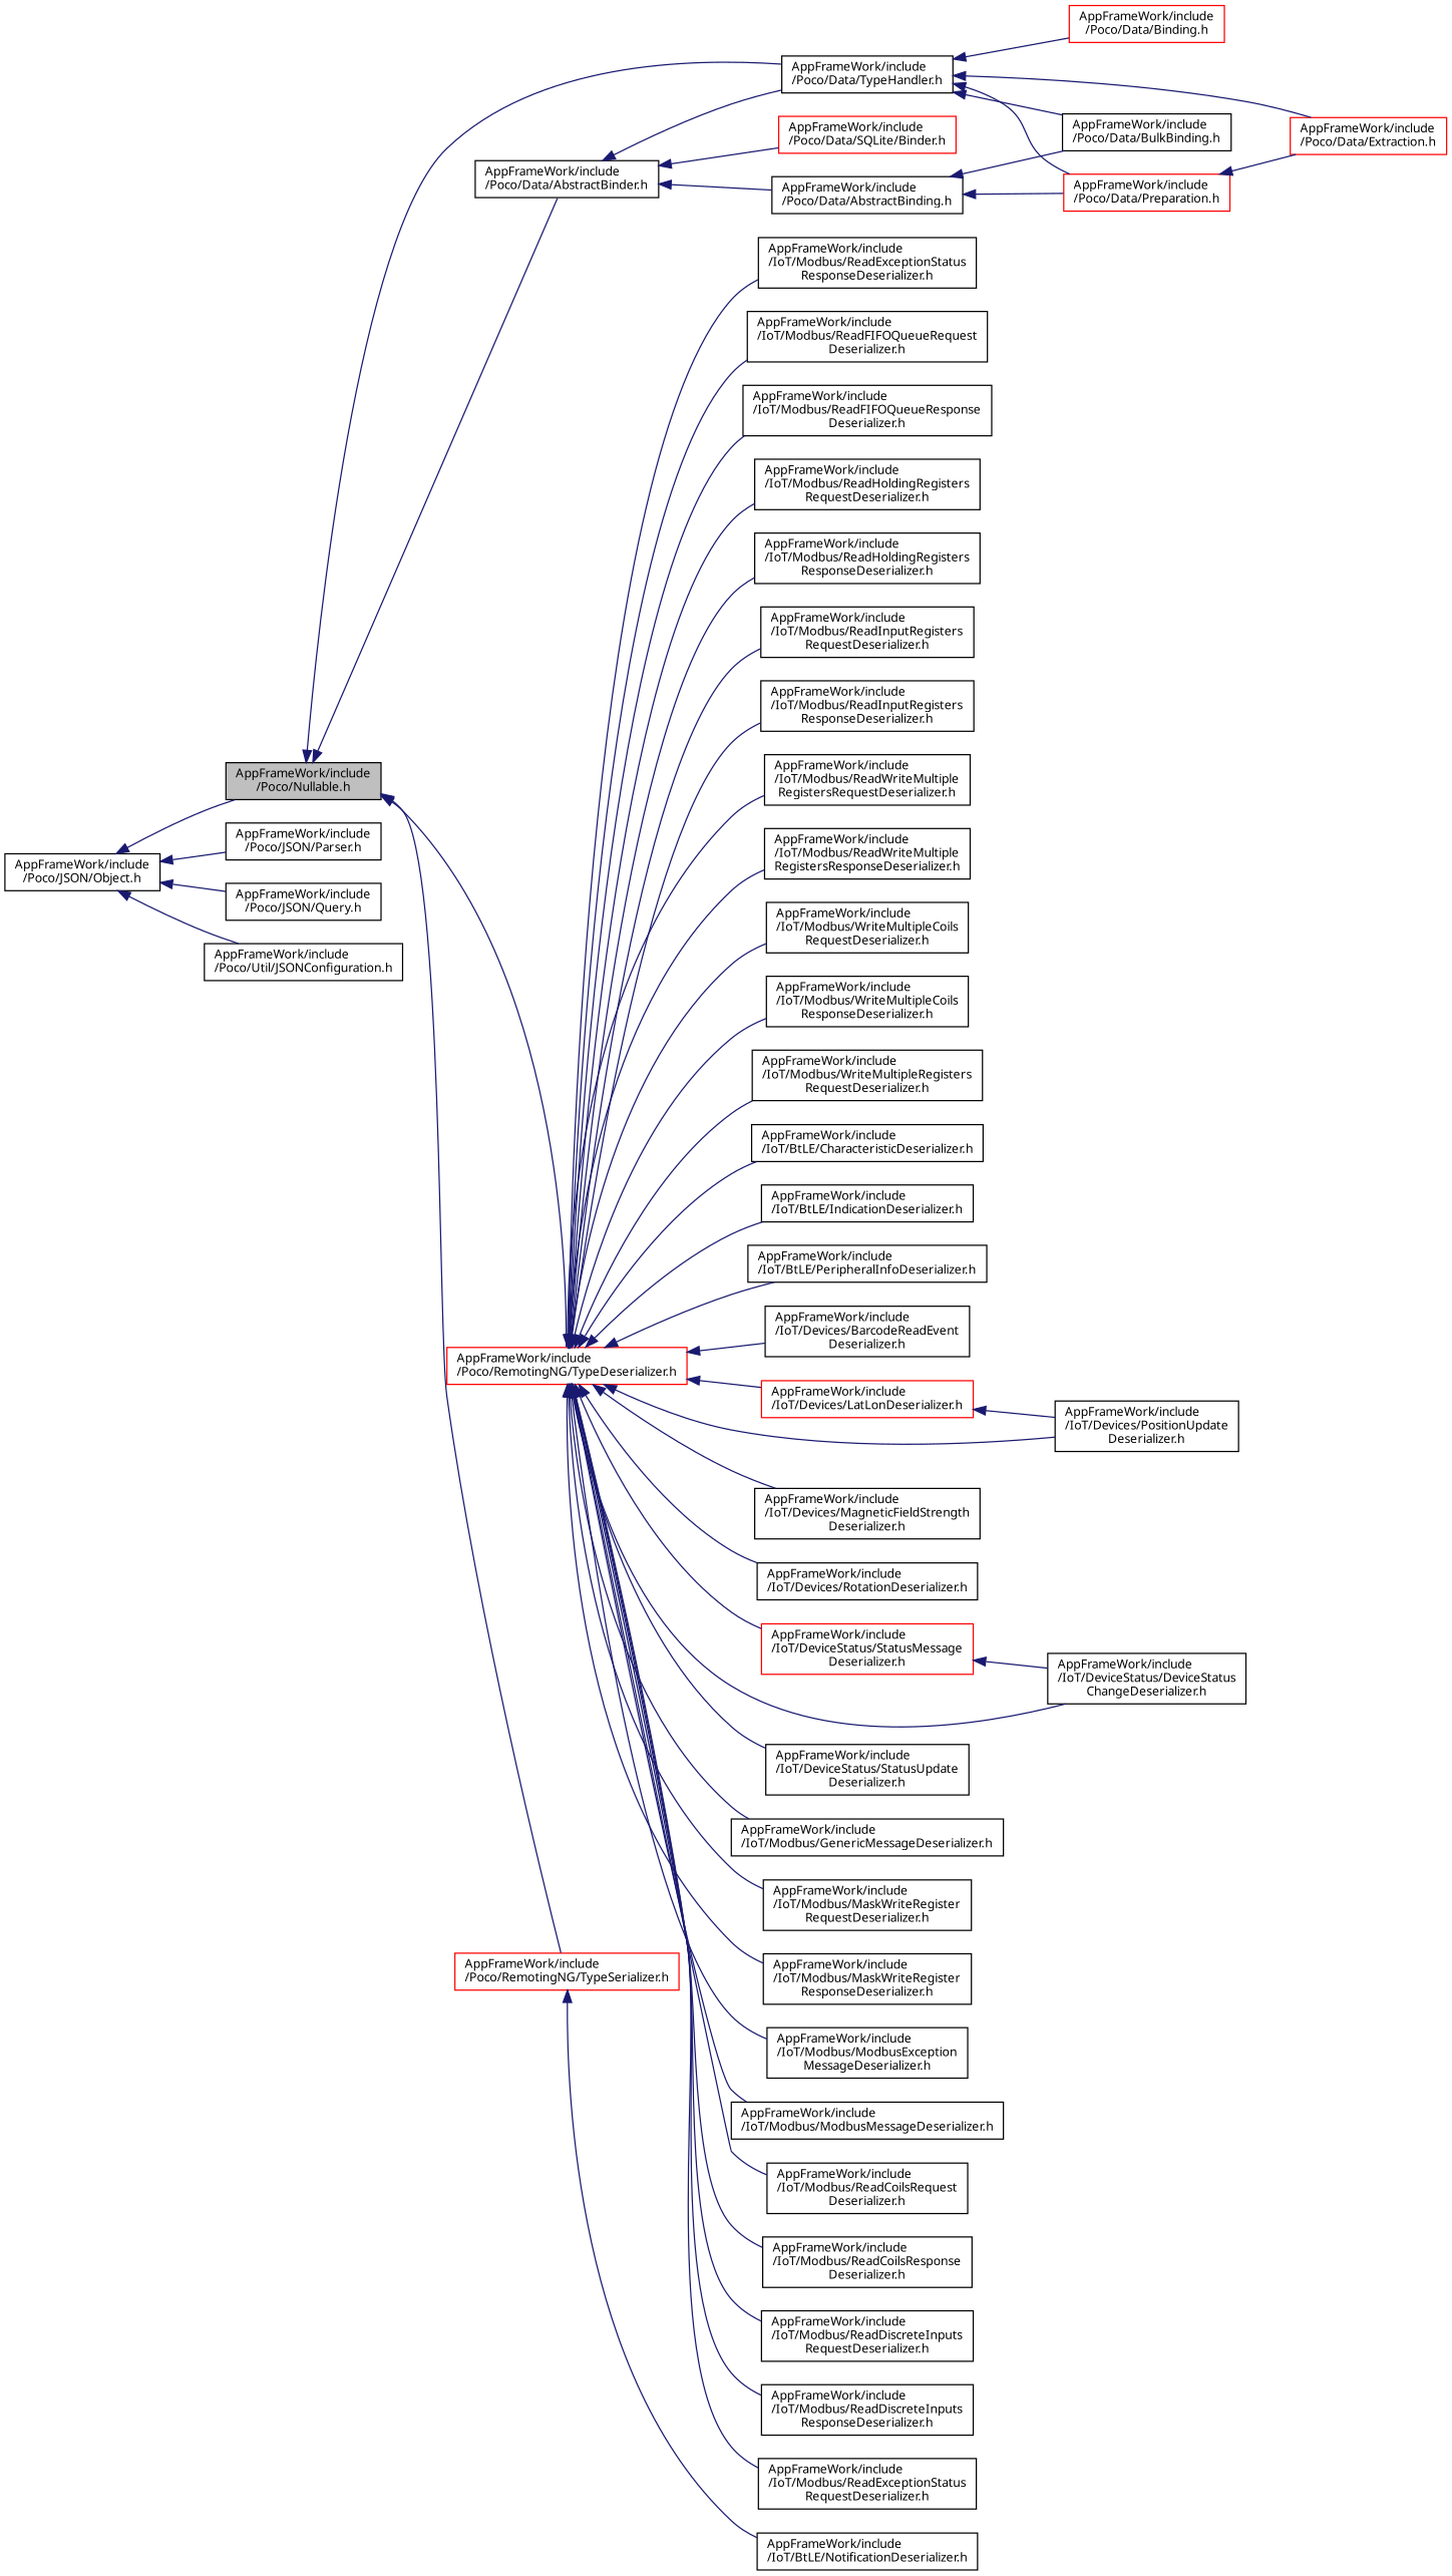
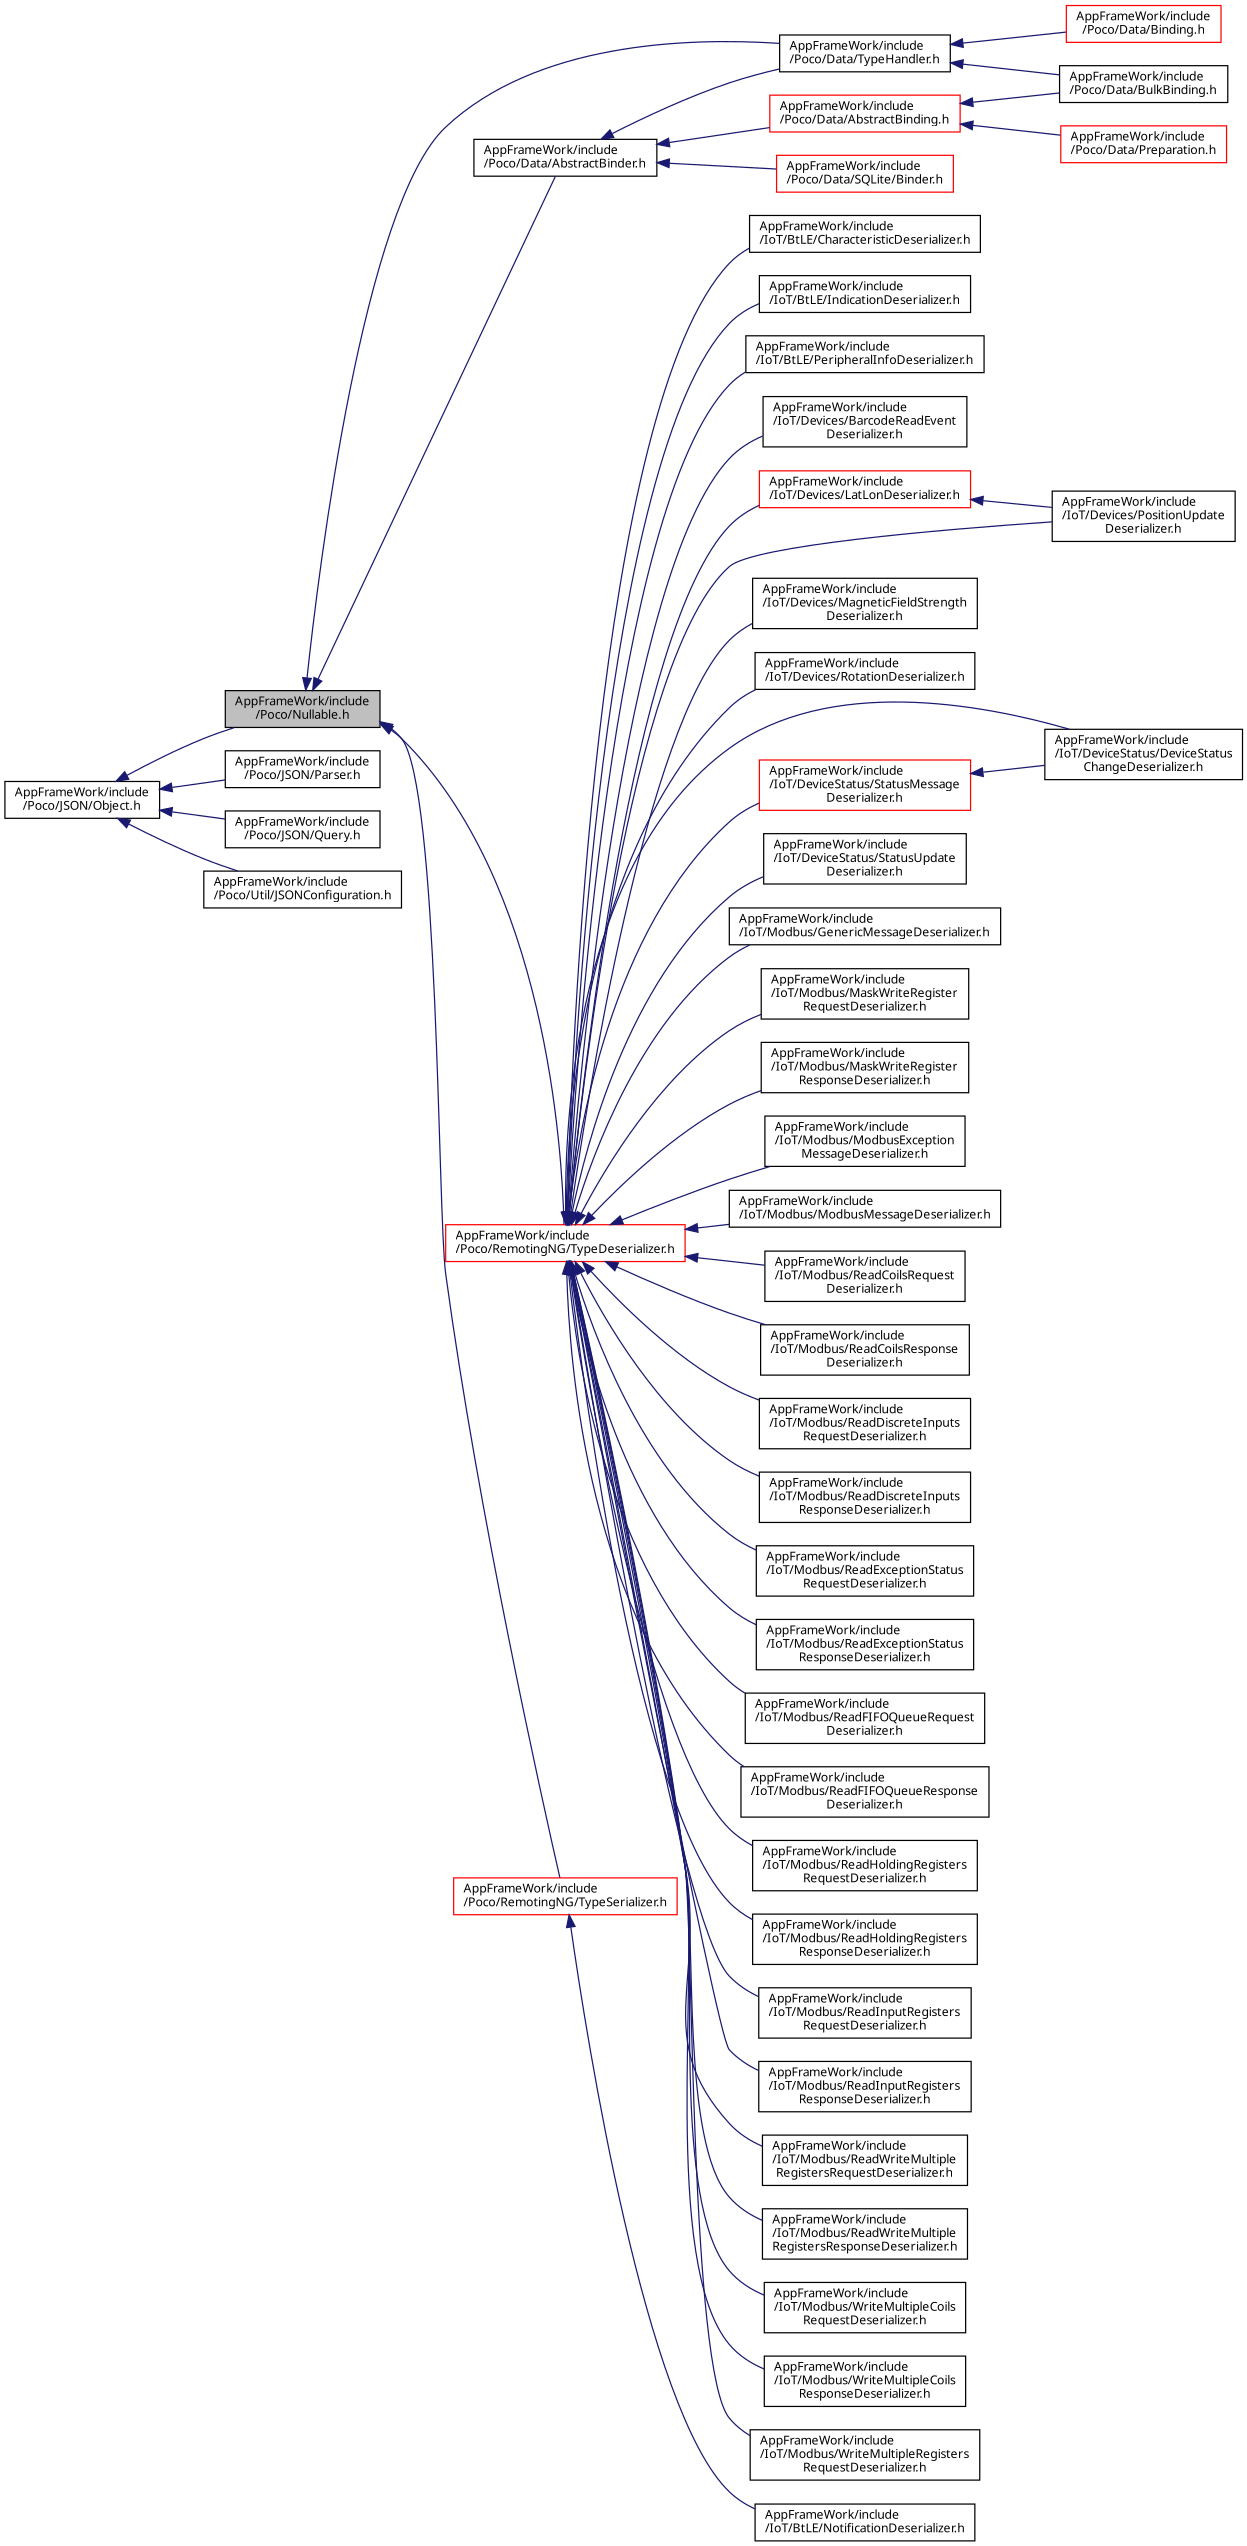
  digraph {
    fontname="Noto Sans"
    rankdir=LR
    node [color=black fillcolor=white fontname="Noto Sans" fontsize=10 shape=record style=filled]
    edge [color=midnightblue dir=back fontname="Noto Sans" fontsize=10 labelfontname=Helvetica labelfontsize=10 style=solid]
    n1 [fillcolor=grey75 fontcolor=black height=0.2 label="AppFrameWork/include\l/Poco/Nullable.h" width=0.4]
    n2 [height=0.2 label="AppFrameWork/include\l/Poco/Data/AbstractBinder.h" width=0.4]
    n3 [height=0.2 label="AppFrameWork/include\l/Poco/Data/TypeHandler.h" width=0.4]
    n4 [color=red height=0.2 label="AppFrameWork/include\l/Poco/RemotingNG/TypeDeserializer.h" width=0.4]
    n5 [color=red height=0.2 label="AppFrameWork/include\l/Poco/RemotingNG/TypeSerializer.h" width=0.4]
-   n6 [height=0.2 label="AppFrameWork/include\l/Poco/Data/AbstractBinding.h" width=0.4]
+   n6 [color=red height=0.2 label="AppFrameWork/include\l/Poco/Data/AbstractBinding.h" width=0.4]
    n7 [color=red height=0.2 label="AppFrameWork/include\l/Poco/Data/SQLite/Binder.h" width=0.4]
    n8 [color=red height=0.2 label="AppFrameWork/include\l/Poco/Data/Binding.h" width=0.4]
    n9 [height=0.2 label="AppFrameWork/include\l/Poco/Data/BulkBinding.h" width=0.4]
-   n10 [color=red height=0.2 label="AppFrameWork/include\l/Poco/Data/Extraction.h" width=0.4]
    n11 [color=red height=0.2 label="AppFrameWork/include\l/Poco/Data/Preparation.h" width=0.4]
    n12 [height=0.2 label="AppFrameWork/include\l/Poco/JSON/Object.h" width=0.4]
    n13 [height=0.2 label="AppFrameWork/include\l/Poco/JSON/Parser.h" width=0.4]
    n14 [height=0.2 label="AppFrameWork/include\l/Poco/JSON/Query.h" width=0.4]
    n15 [height=0.2 label="AppFrameWork/include\l/Poco/Util/JSONConfiguration.h" width=0.4]
    n16 [height=0.2 label="AppFrameWork/include\l/IoT/BtLE/CharacteristicDeserializer.h" width=0.4]
    n17 [height=0.2 label="AppFrameWork/include\l/IoT/BtLE/IndicationDeserializer.h" width=0.4]
    n18 [height=0.2 label="AppFrameWork/include\l/IoT/BtLE/PeripheralInfoDeserializer.h" width=0.4]
    n19 [height=0.2 label="AppFrameWork/include\l/IoT/Devices/BarcodeReadEvent\lDeserializer.h" width=0.4]
    n20 [color=red height=0.2 label="AppFrameWork/include\l/IoT/Devices/LatLonDeserializer.h" width=0.4]
    n21 [height=0.2 label="AppFrameWork/include\l/IoT/Devices/PositionUpdate\lDeserializer.h" width=0.4]
    n22 [height=0.2 label="AppFrameWork/include\l/IoT/Devices/MagneticFieldStrength\lDeserializer.h" width=0.4]
    n23 [height=0.2 label="AppFrameWork/include\l/IoT/Devices/RotationDeserializer.h" width=0.4]
    n24 [height=0.2 label="AppFrameWork/include\l/IoT/DeviceStatus/DeviceStatus\lChangeDeserializer.h" width=0.4]
    n25 [color=red height=0.2 label="AppFrameWork/include\l/IoT/DeviceStatus/StatusMessage\lDeserializer.h" width=0.4]
    n26 [height=0.2 label="AppFrameWork/include\l/IoT/DeviceStatus/StatusUpdate\lDeserializer.h" width=0.4]
    n27 [height=0.2 label="AppFrameWork/include\l/IoT/Modbus/GenericMessageDeserializer.h" width=0.4]
    n28 [height=0.2 label="AppFrameWork/include\l/IoT/Modbus/MaskWriteRegister\lRequestDeserializer.h" width=0.4]
    n29 [height=0.2 label="AppFrameWork/include\l/IoT/Modbus/MaskWriteRegister\lResponseDeserializer.h" width=0.4]
    n30 [height=0.2 label="AppFrameWork/include\l/IoT/Modbus/ModbusException\lMessageDeserializer.h" width=0.4]
    n31 [height=0.2 label="AppFrameWork/include\l/IoT/Modbus/ModbusMessageDeserializer.h" width=0.4]
    n32 [height=0.2 label="AppFrameWork/include\l/IoT/Modbus/ReadCoilsRequest\lDeserializer.h" width=0.4]
    n33 [height=0.2 label="AppFrameWork/include\l/IoT/Modbus/ReadCoilsResponse\lDeserializer.h" width=0.4]
    n34 [height=0.2 label="AppFrameWork/include\l/IoT/Modbus/ReadDiscreteInputs\lRequestDeserializer.h" width=0.4]
    n35 [height=0.2 label="AppFrameWork/include\l/IoT/Modbus/ReadDiscreteInputs\lResponseDeserializer.h" width=0.4]
    n36 [height=0.2 label="AppFrameWork/include\l/IoT/Modbus/ReadExceptionStatus\lRequestDeserializer.h" width=0.4]
    n37 [height=0.2 label="AppFrameWork/include\l/IoT/Modbus/ReadExceptionStatus\lResponseDeserializer.h" width=0.4]
    n38 [height=0.2 label="AppFrameWork/include\l/IoT/Modbus/ReadFIFOQueueRequest\lDeserializer.h" width=0.4]
    n39 [height=0.2 label="AppFrameWork/include\l/IoT/Modbus/ReadFIFOQueueResponse\lDeserializer.h" width=0.4]
    n40 [height=0.2 label="AppFrameWork/include\l/IoT/Modbus/ReadHoldingRegisters\lRequestDeserializer.h" width=0.4]
    n41 [height=0.2 label="AppFrameWork/include\l/IoT/Modbus/ReadHoldingRegisters\lResponseDeserializer.h" width=0.4]
    n42 [height=0.2 label="AppFrameWork/include\l/IoT/Modbus/ReadInputRegisters\lRequestDeserializer.h" width=0.4]
    n43 [height=0.2 label="AppFrameWork/include\l/IoT/Modbus/ReadInputRegisters\lResponseDeserializer.h" width=0.4]
    n44 [height=0.2 label="AppFrameWork/include\l/IoT/Modbus/ReadWriteMultiple\lRegistersRequestDeserializer.h" width=0.4]
    n45 [height=0.2 label="AppFrameWork/include\l/IoT/Modbus/ReadWriteMultiple\lRegistersResponseDeserializer.h" width=0.4]
    n46 [height=0.2 label="AppFrameWork/include\l/IoT/Modbus/WriteMultipleCoils\lRequestDeserializer.h" width=0.4]
    n47 [height=0.2 label="AppFrameWork/include\l/IoT/Modbus/WriteMultipleCoils\lResponseDeserializer.h" width=0.4]
    n48 [height=0.2 label="AppFrameWork/include\l/IoT/Modbus/WriteMultipleRegisters\lRequestDeserializer.h" width=0.4]
    n49 [height=0.2 label="AppFrameWork/include\l/IoT/BtLE/NotificationDeserializer.h" width=0.4]
    n1 -> n2
    n1 -> n3
    n1 -> n4
    n1 -> n5
    n2 -> n3
    n2 -> n6
    n2 -> n7
    n3 -> n8
    n3 -> n9
-   n3 -> n10
-   n3 -> n11
    n4 -> n16
    n4 -> n17
    n4 -> n18
    n4 -> n19
    n4 -> n20
    n4 -> n21
    n4 -> n22
    n4 -> n23
    n4 -> n24
    n4 -> n25
    n4 -> n26
    n4 -> n27
    n4 -> n28
    n4 -> n29
    n4 -> n30
    n4 -> n31
    n4 -> n32
    n4 -> n33
    n4 -> n34
    n4 -> n35
    n4 -> n36
    n4 -> n37
    n4 -> n38
    n4 -> n39
    n4 -> n40
    n4 -> n41
    n4 -> n42
    n4 -> n43
    n4 -> n44
    n4 -> n45
    n4 -> n46
    n4 -> n47
    n4 -> n48
    n5 -> n49
    n6 -> n9
    n6 -> n11
-   n11 -> n10
    n12 -> n1
    n12 -> n13
    n12 -> n14
    n12 -> n15
    n20 -> n21
    n25 -> n24
  }
